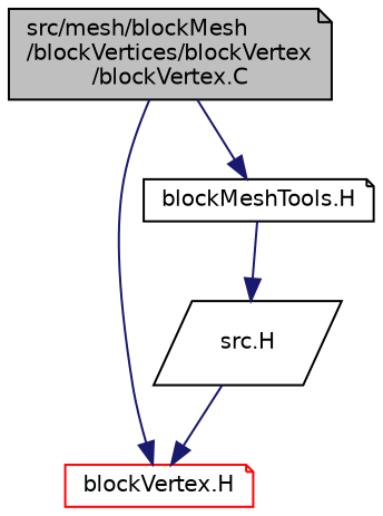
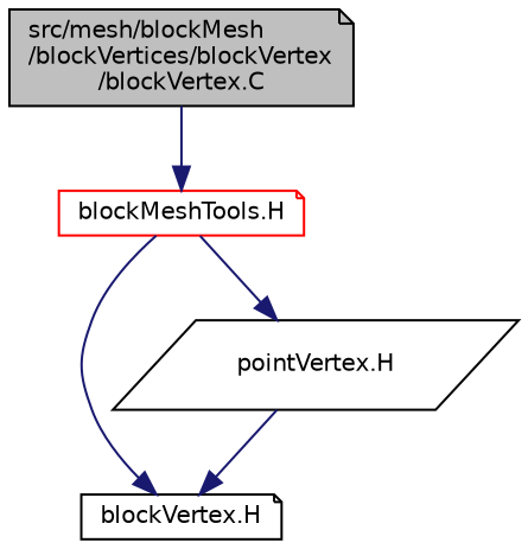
  digraph {
    node [color=black fontname=Helvetica fontsize=10 shape=note]
    edge [color=midnightblue fontname=Helvetica fontsize=10 labelfontname=Helvetica labelfontsize=10 style=solid]
    n1 [fillcolor=grey75 fontcolor=black height=0.2 label="src/mesh/blockMesh\l/blockVertices/blockVertex\l/blockVertex.C" style=filled width=0.4]
-   n2 [color=red height=0.2 label="blockVertex.H" width=0.4]
-   n3 [height=0.2 label="blockMeshTools.H" width=0.4]
-   n4 [height=0.2 label="src.H" shape=parallelogram width=0.4]
-   n1 -> n2
+   n2 [height=0.2 label="blockVertex.H" width=0.4]
+   n3 [color=red height=0.2 label="blockMeshTools.H" width=0.4]
+   n4 [height=0.2 label="pointVertex.H" shape=parallelogram width=0.4]
+   n3 -> n2
    n1 -> n3
    n3 -> n4
    n4 -> n2
  }
